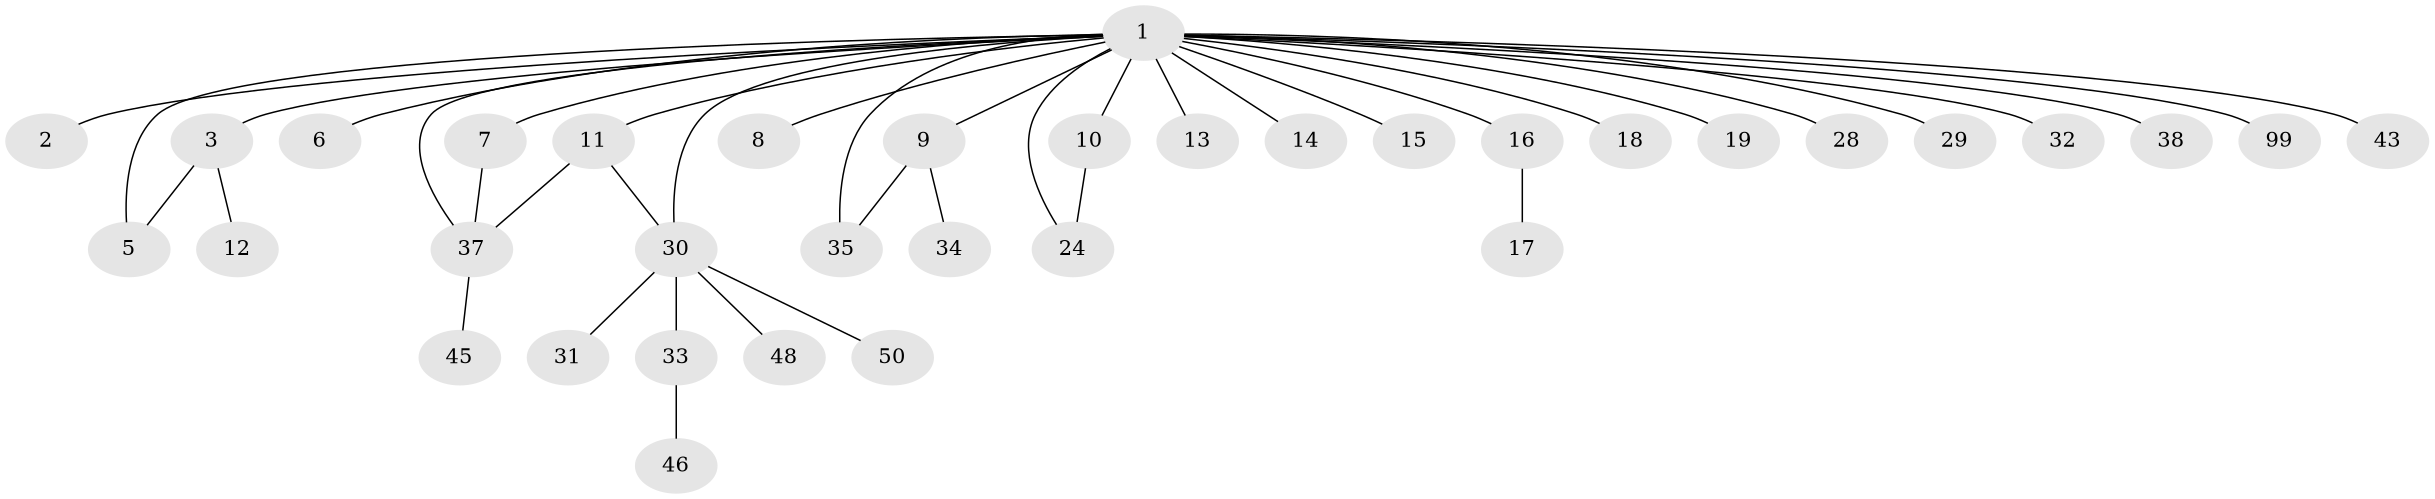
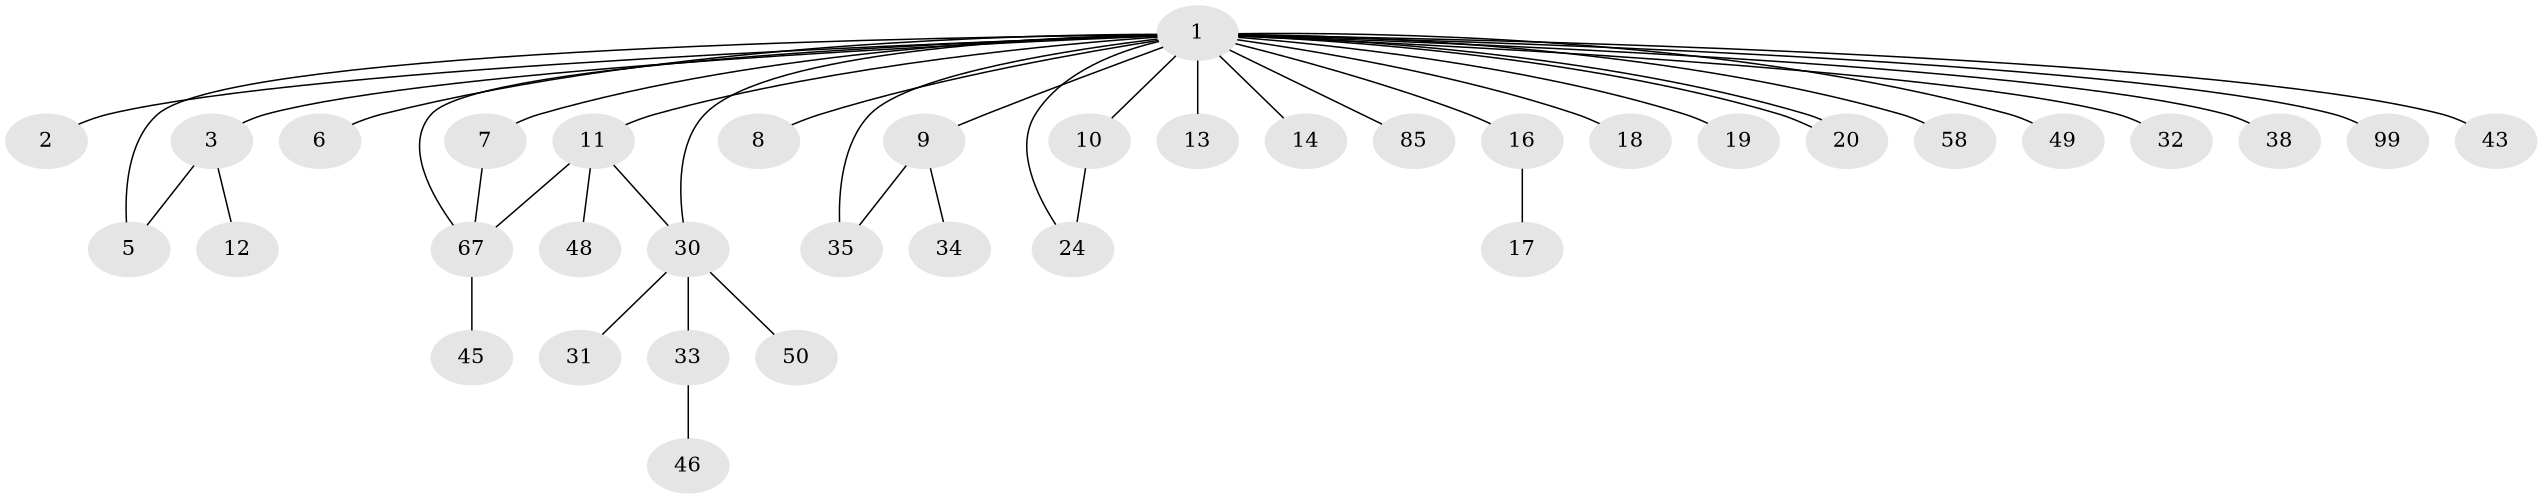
  graph {
    node [color=gray90 style=filled]
    1 [super="+4"]
    2
    3
    5 [super="+23"]
    6 [super="+40"]
    7 [super="+22"]
    8
    9 [super="+21"]
    10 [super="+41"]
    11 [super="+27"]
    13 [super="+44"]
    14
-   15
+   15 [label=85]
    16 [super="+25"]
    18
    19
+   20
    24
-   28
-   29
+   28 [label=58]
+   29 [label=49]
    30 [super="+38"]
    32
    35 [super="+47"]
    n24 [label=38]
-   37 [super="+49"]
+   37 [super="+49" label=67]
    n26 [label=99]
    43
    12 [super="+26"]
    34
    17
    31
    33 [super="+42"]
    48
    50
    45
    46
    1 -- 2
    1 -- 3
    1 -- 5
    1 -- 6
    1 -- 7
    1 -- 8
    1 -- 9
    1 -- 10
    1 -- 11
    1 -- 13 [weight=2]
    1 -- 14
    1 -- 15
    1 -- 16
    1 -- 18
    1 -- 19
+   1 -- 20
+   1 -- 20
    1 -- 24
    1 -- 28
    1 -- 29
    1 -- 30
    1 -- 32
    1 -- 35
    1 -- n24
    1 -- 37
    1 -- n26
    1 -- 43
    3 -- 5
    3 -- 12
    7 -- 37
    9 -- 35
    9 -- 34
    10 -- 24
    11 -- 30
    11 -- 37
    16 -- 17
    30 -- 31
    30 -- 33
-   30 -- 48
+   11 -- 48
    30 -- 50
    37 -- 45
    33 -- 46
  }
